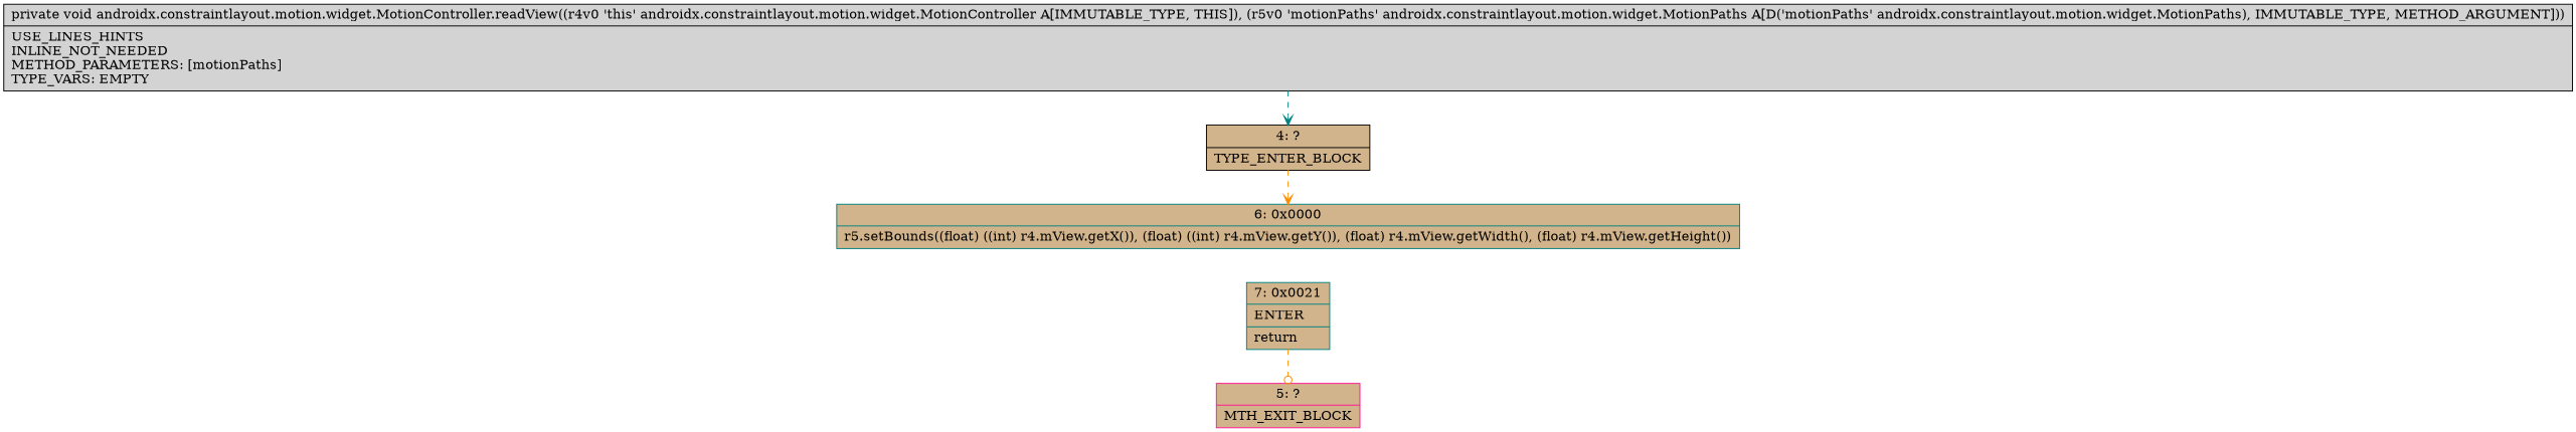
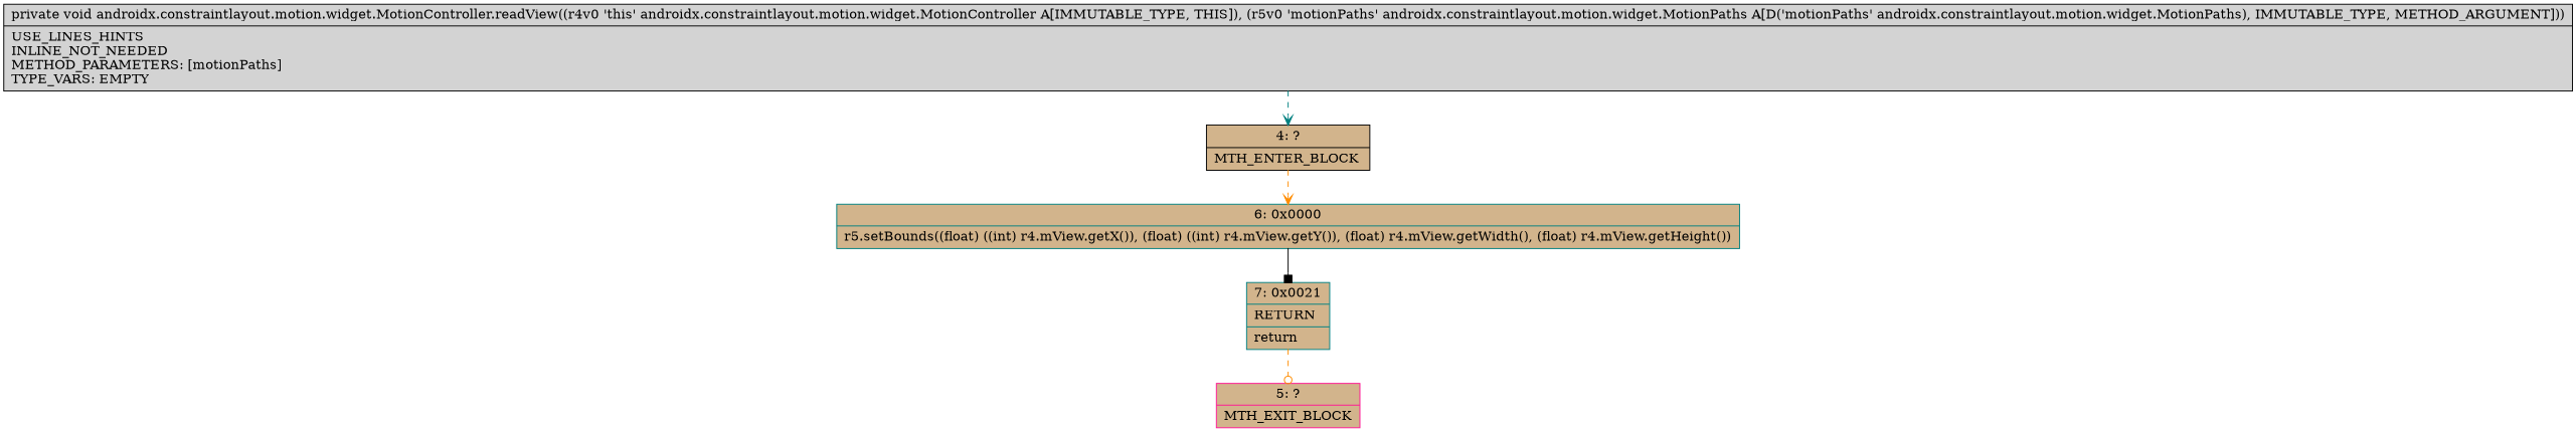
  digraph {
    node [color=black fillcolor=tan shape=record style=filled]
    edge [arrowhead=vee color=darkorange style=dashed]
-   n1 [label="{4\:\ ?|TYPE_ENTER_BLOCK\l}"]
+   n1 [label="{4\:\ ?|MTH_ENTER_BLOCK\l}"]
    n2 [color=teal label="{6\:\ 0x0000|r5.setBounds((float) ((int) r4.mView.getX()), (float) ((int) r4.mView.getY()), (float) r4.mView.getWidth(), (float) r4.mView.getHeight())\l}"]
-   n3 [color=teal label="{7\:\ 0x0021|ENTER\l|return\l}"]
+   n3 [color=teal label="{7\:\ 0x0021|RETURN\l|return\l}"]
    n4 [color=deeppink label="{5\:\ ?|MTH_EXIT_BLOCK\l}"]
    n5 [fillcolor=lightgrey label="{private void androidx.constraintlayout.motion.widget.MotionController.readView((r4v0 'this' androidx.constraintlayout.motion.widget.MotionController A[IMMUTABLE_TYPE, THIS]), (r5v0 'motionPaths' androidx.constraintlayout.motion.widget.MotionPaths A[D('motionPaths' androidx.constraintlayout.motion.widget.MotionPaths), IMMUTABLE_TYPE, METHOD_ARGUMENT]))  | USE_LINES_HINTS\lINLINE_NOT_NEEDED\lMETHOD_PARAMETERS: [motionPaths]\lTYPE_VARS: EMPTY\l}"]
    n1 -> n2
+   n2 -> n3 [arrowhead=box color=black style=solid]
    n3 -> n4 [arrowhead=odot]
    n5 -> n1 [color=teal]
  }
